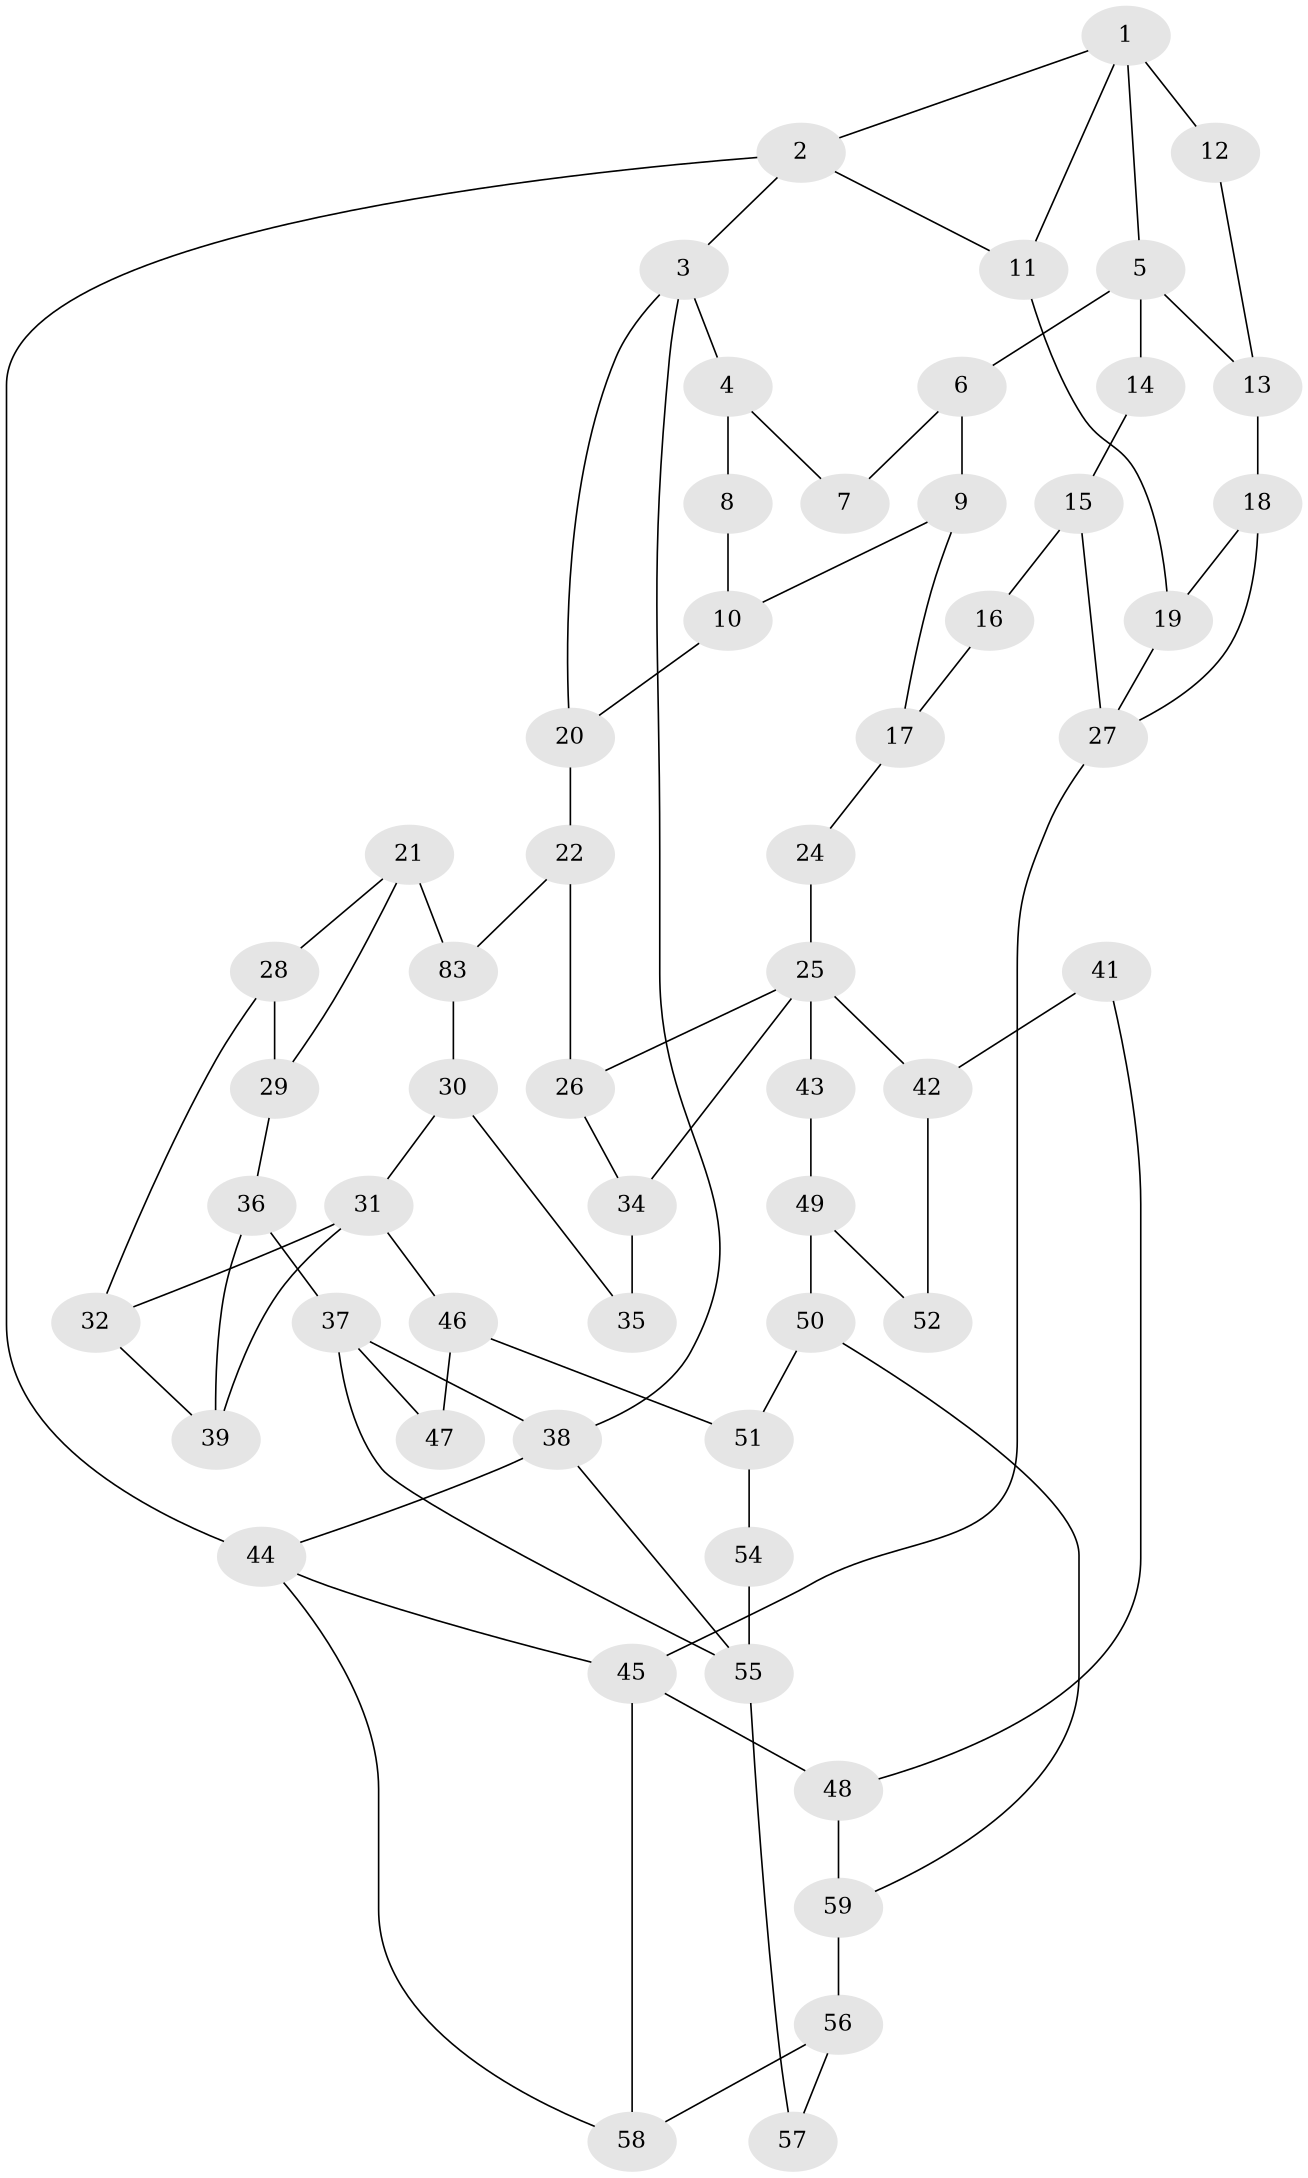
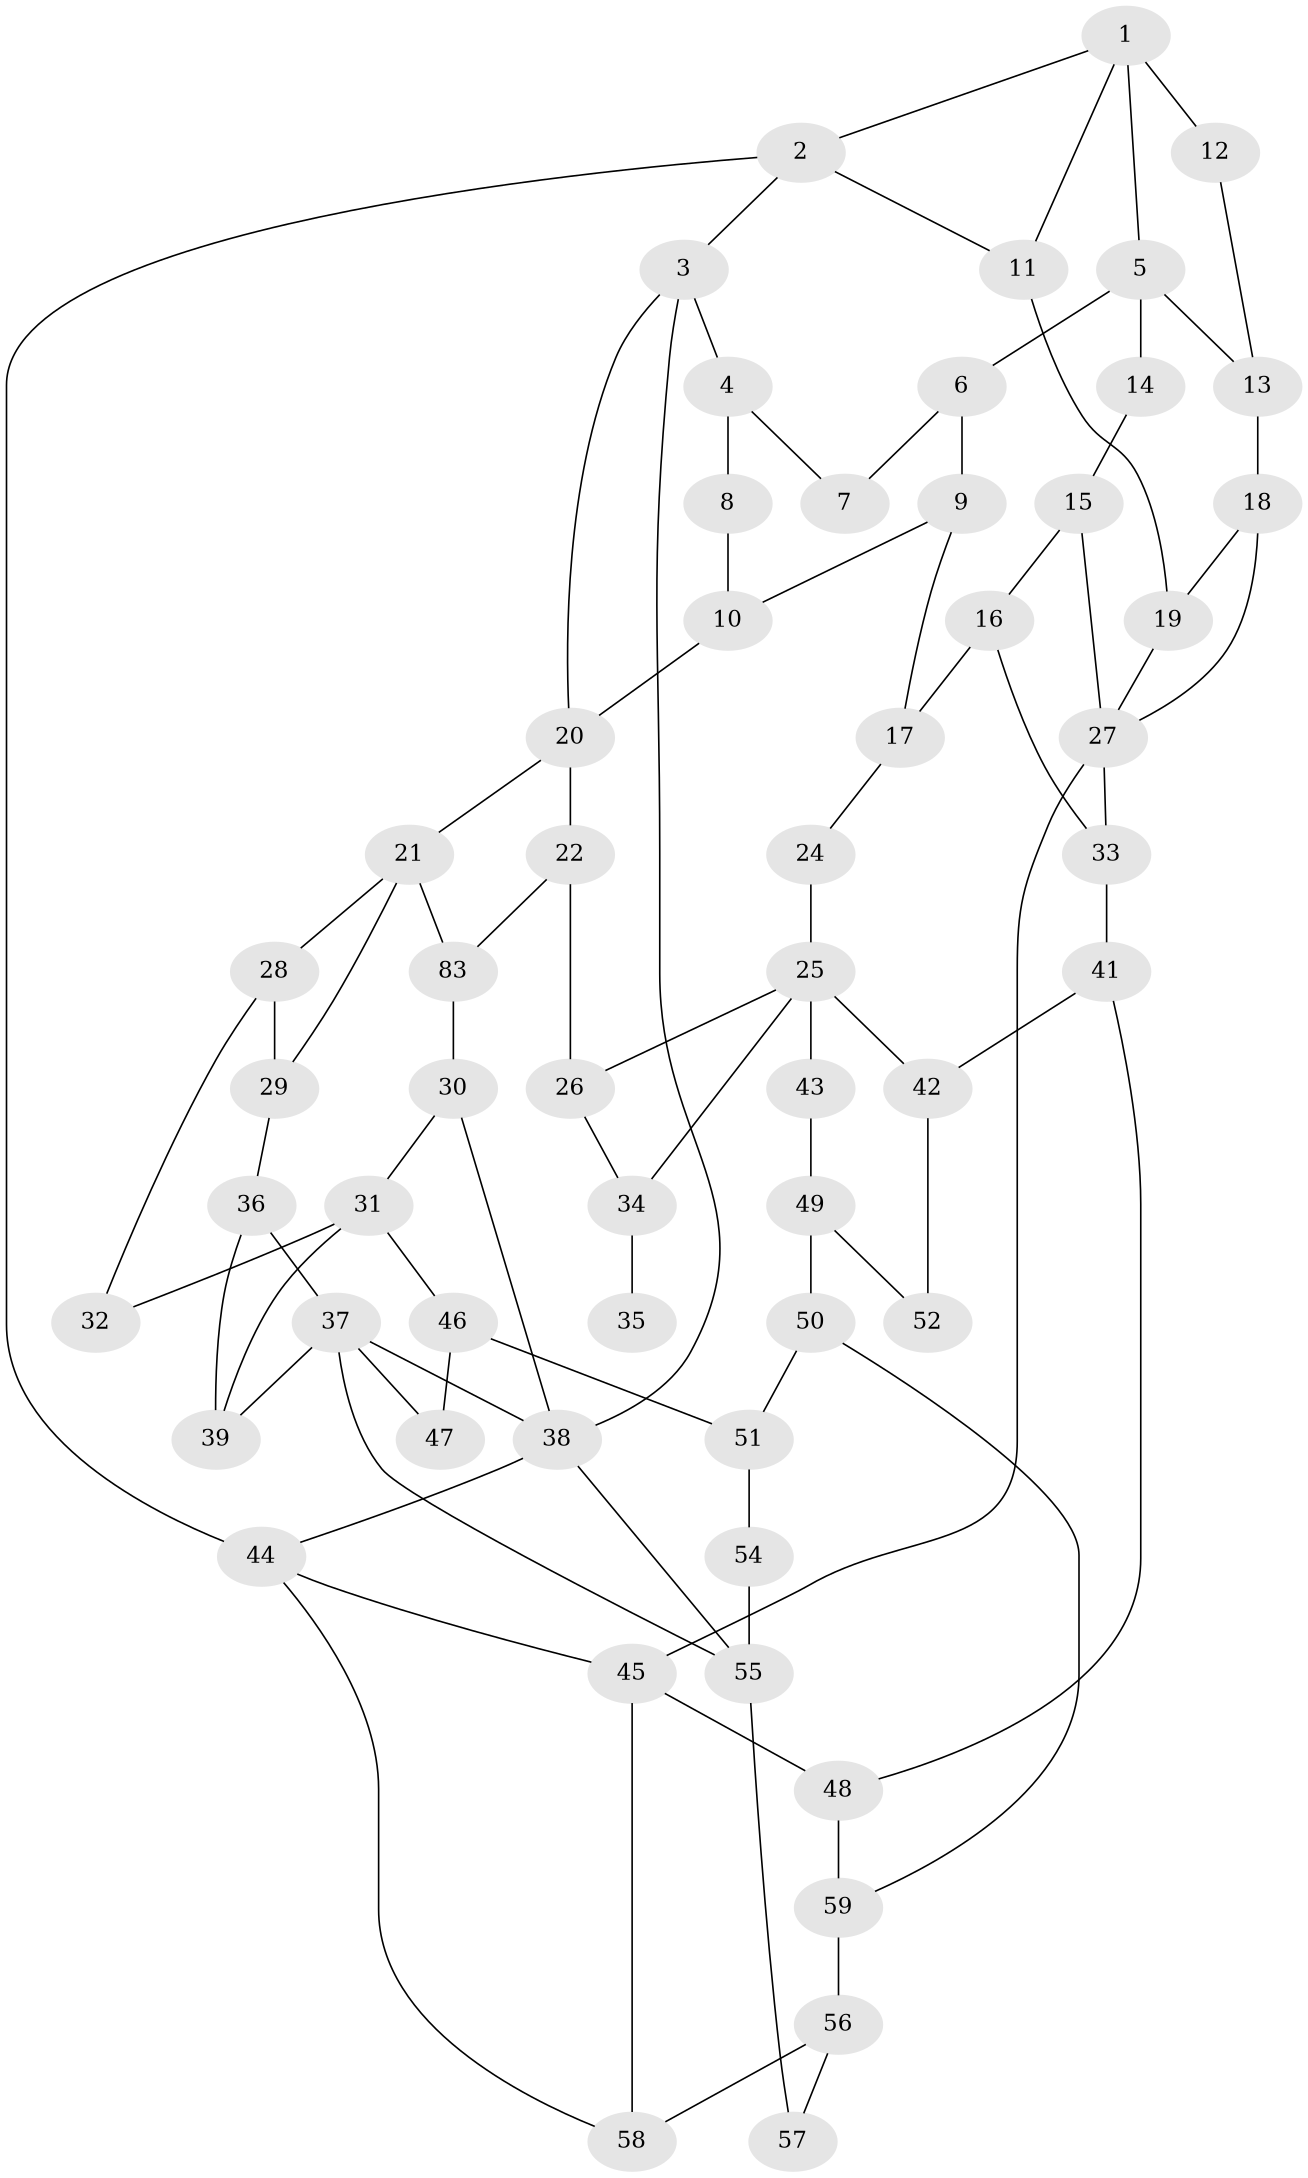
  graph {
    node [color=gray90 style=filled]
    edge [weight=1.0]
    1
    2
    5
    11
    12
    3
    44
    6
    13
    14
    19
    4
    20
    38
    45
    58
    7
    8
    21
    22
    55
    10
    9
    18
    15
    17
    24
    27
    16
+   33
    41
    25
    n33 [label=83]
    28
    29
    26
    30
    32
    36
    34
    31
    35
    42
    43
    52
    49
    48
    39
    37
    46
    47
    51
    57
    n54 [label=59]
    50
    54
    56
    1 -- 2
    1 -- 5
    1 -- 11
    1 -- 12 [weight=2.0]
    2 -- 11
    2 -- 3
    2 -- 44
    5 -- 6 [weight=2.0]
    5 -- 13
    5 -- 14 [weight=2.0]
    11 -- 19
    12 -- 13
    3 -- 4
    3 -- 20
    3 -- 38
    44 -- 45
    44 -- 58
    6 -- 7 [weight=2.0]
    6 -- 9
    13 -- 18
    14 -- 15
    19 -- 27
    4 -- 7
    4 -- 8 [weight=2.0]
+   20 -- 21
    20 -- 22
    38 -- 44
    38 -- 55
    45 -- 58
    45 -- 48
    8 -- 10
    21 -- n33
    21 -- 28
    21 -- 29
    22 -- n33
    22 -- 26
    55 -- 57 [weight=2.0]
    10 -- 20
    9 -- 10
    9 -- 17
    18 -- 19
    18 -- 27
    15 -- 27
    15 -- 16
    17 -- 24
    24 -- 25 [weight=2.0]
    27 -- 45 [weight=2.0]
+   27 -- 33
    16 -- 17
+   16 -- 33
+   33 -- 41
    41 -- 42
    41 -- 48
    25 -- 26
    25 -- 34
    25 -- 42
    25 -- 43
    n33 -- 30
    28 -- 29
    28 -- 32
    29 -- 36
    26 -- 34
    30 -- 31
-   30 -- 35
+   30 -- 38
    36 -- 39
    36 -- 37
    34 -- 35
    31 -- 32 [weight=2.0]
    31 -- 39
    31 -- 46
    42 -- 52
    43 -- 49
    49 -- 52
    49 -- 50
    48 -- n54
    37 -- 38
    37 -- 55
-   32 -- 39
+   37 -- 39
    37 -- 47 [weight=2.0]
    46 -- 47
    46 -- 51
    51 -- 54
    n54 -- 56 [weight=2.0]
    50 -- 51
    50 -- n54
    54 -- 55 [weight=2.0]
    56 -- 58
    56 -- 57 [weight=2.0]
  }
